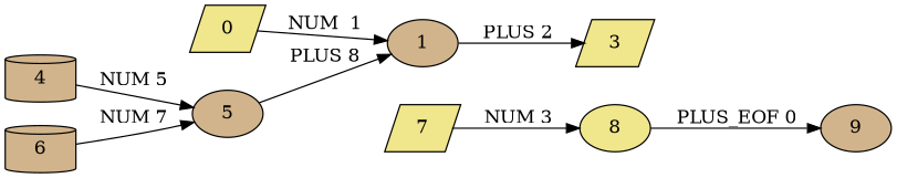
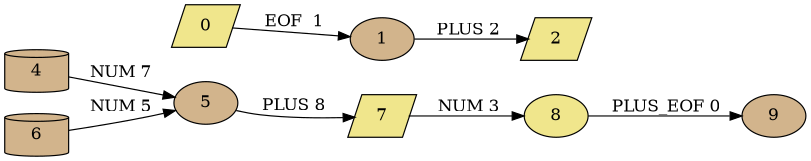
  digraph {
    rankdir=LR
    node [fillcolor=tan shape=ellipse style=filled]
    0 [fillcolor=khaki shape=parallelogram]
    1
-   2 [fillcolor=khaki shape=parallelogram label=3]
+   2 [fillcolor=khaki shape=parallelogram]
    4 [shape=cylinder]
    5
    6 [shape=cylinder]
    7 [fillcolor=khaki shape=parallelogram]
    8 [fillcolor=khaki]
    9
-   0 -> 1 [label="NUM  1"]
+   0 -> 1 [label="EOF  1"]
    1 -> 2 [label="PLUS 2"]
-   4 -> 5 [label="NUM 5"]
-   5 -> 1 [label="PLUS 8"]
-   6 -> 5 [label="NUM 7"]
+   4 -> 5 [label="NUM 7"]
+   5 -> 7 [label="PLUS 8"]
+   6 -> 5 [label="NUM 5"]
    7 -> 8 [label="NUM 3"]
    8 -> 9 [label="PLUS_EOF 0"]
  }
